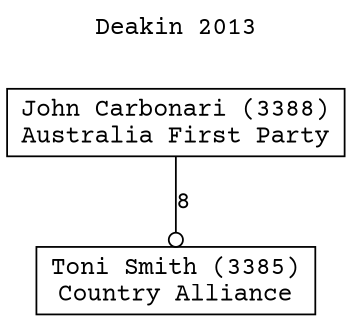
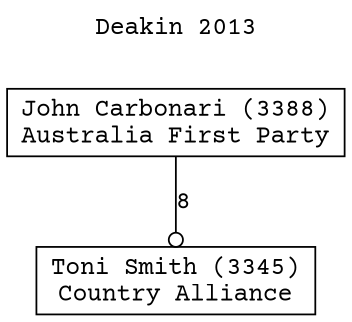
  digraph {
    label="Deakin 2013"
    labelloc=t
    mclimit=10
    fontname="Courier Prime"
    node [shape=box fontname="Courier Prime"]
-   n1 [label="Toni Smith (3385)\nCountry Alliance"]
+   n1 [label="Toni Smith (3345)\nCountry Alliance"]
    n2 [label="John Carbonari (3388)\nAustralia First Party"]
    n2 -> n1 [label=8 arrowhead=odot fontname="Courier Prime"]
  }
